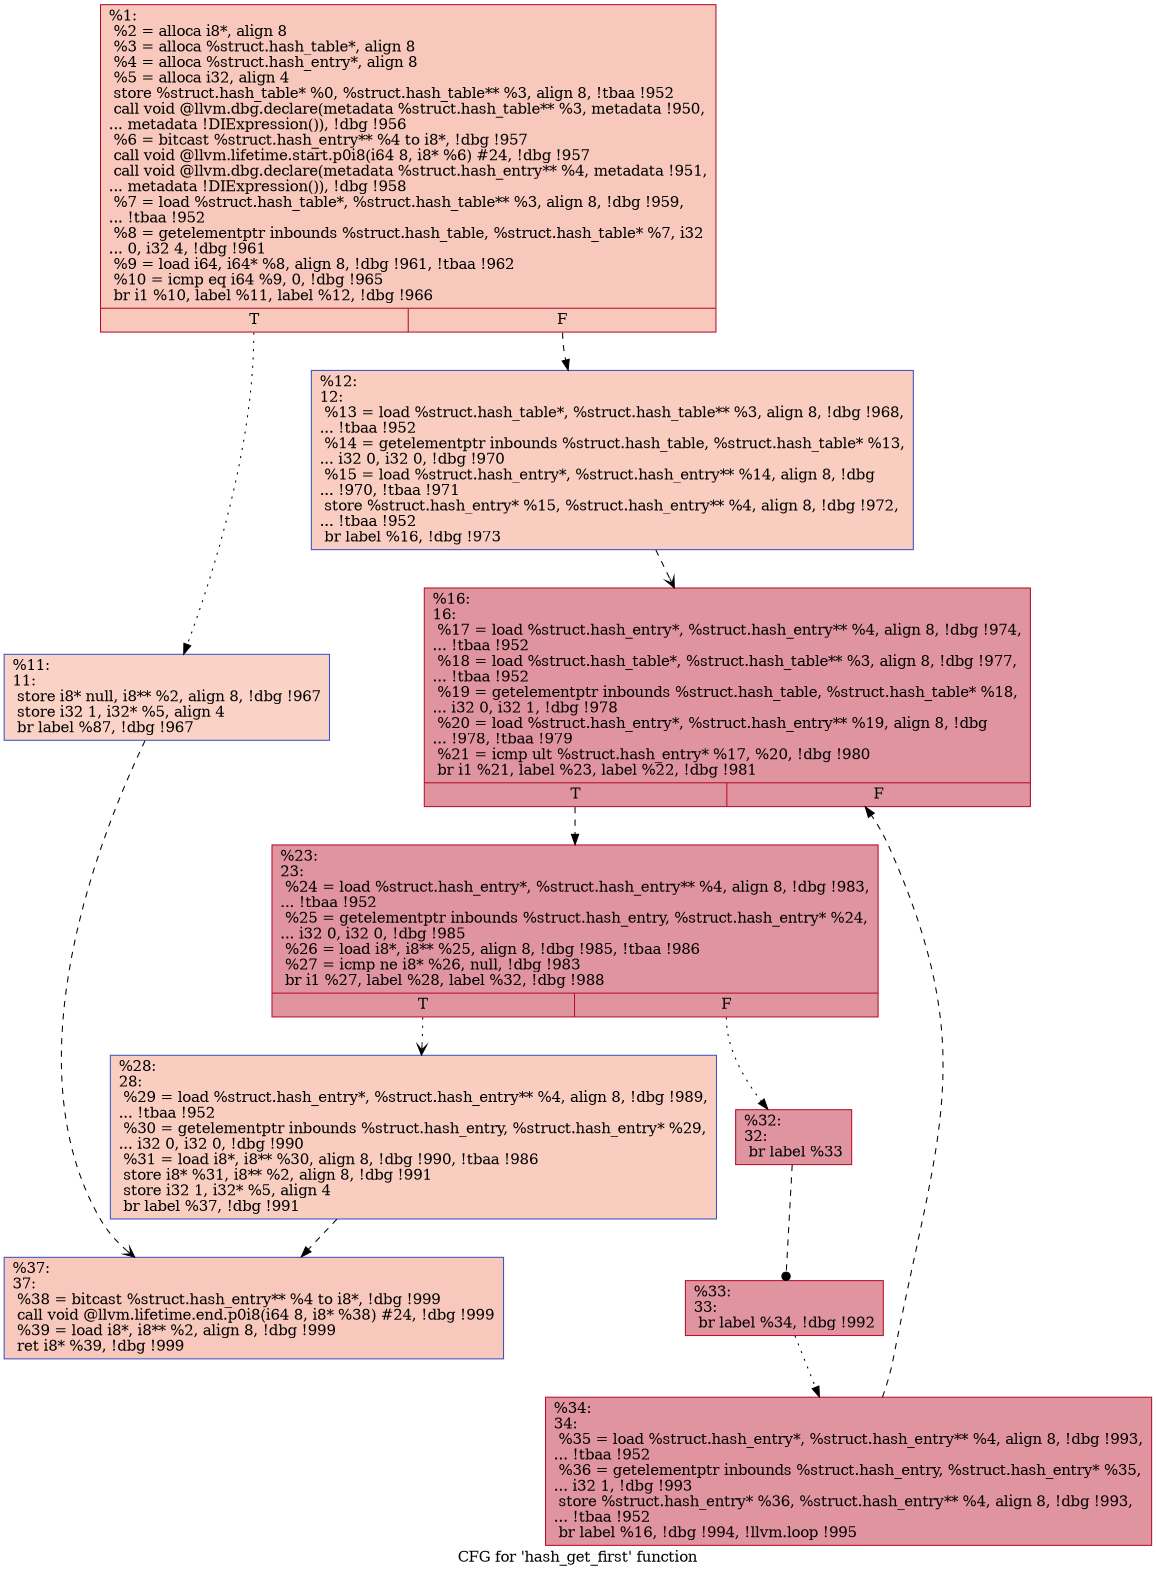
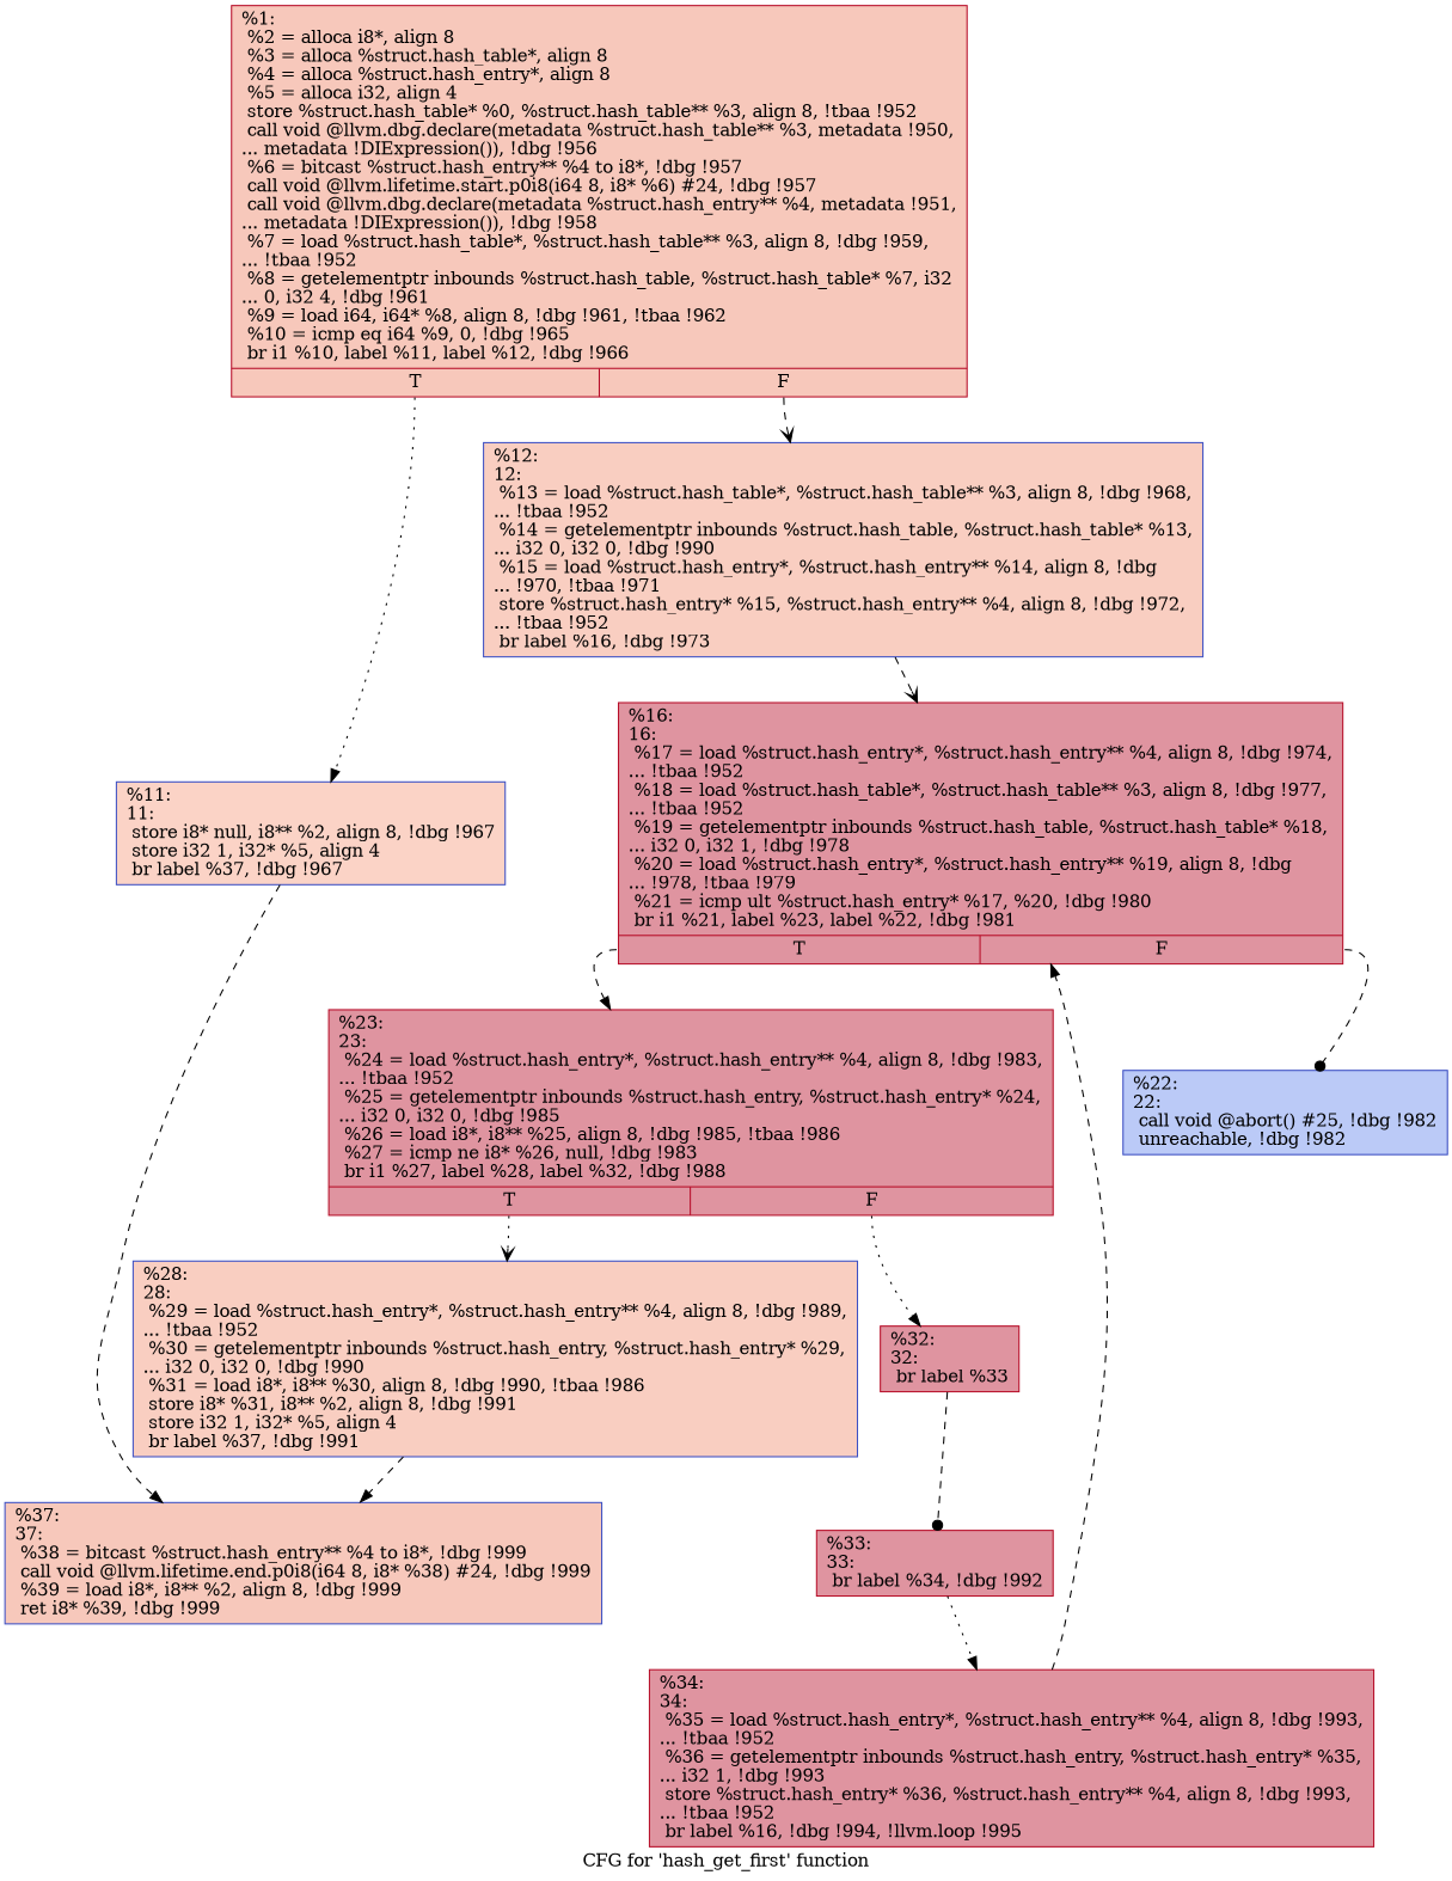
  digraph {
    label="CFG for 'hash_get_first' function"
    node [color="#b70d28ff" fillcolor="#b70d2870" shape=record style=filled]
    edge [arrowhead=normal style=dashed]
    n1 [fillcolor="#ed836670" label="{%1:\l  %2 = alloca i8*, align 8\l  %3 = alloca %struct.hash_table*, align 8\l  %4 = alloca %struct.hash_entry*, align 8\l  %5 = alloca i32, align 4\l  store %struct.hash_table* %0, %struct.hash_table** %3, align 8, !tbaa !952\l  call void @llvm.dbg.declare(metadata %struct.hash_table** %3, metadata !950,\l... metadata !DIExpression()), !dbg !956\l  %6 = bitcast %struct.hash_entry** %4 to i8*, !dbg !957\l  call void @llvm.lifetime.start.p0i8(i64 8, i8* %6) #24, !dbg !957\l  call void @llvm.dbg.declare(metadata %struct.hash_entry** %4, metadata !951,\l... metadata !DIExpression()), !dbg !958\l  %7 = load %struct.hash_table*, %struct.hash_table** %3, align 8, !dbg !959,\l... !tbaa !952\l  %8 = getelementptr inbounds %struct.hash_table, %struct.hash_table* %7, i32\l... 0, i32 4, !dbg !961\l  %9 = load i64, i64* %8, align 8, !dbg !961, !tbaa !962\l  %10 = icmp eq i64 %9, 0, !dbg !965\l  br i1 %10, label %11, label %12, !dbg !966\l|{<s0>T|<s1>F}}"]
-   n2 [color="#3d50c3ff" fillcolor="#f59c7d70" label="{%11:\l11:                                               \l  store i8* null, i8** %2, align 8, !dbg !967\l  store i32 1, i32* %5, align 4\l  br label %87, !dbg !967\l}"]
-   n3 [color="#3d50c3ff" fillcolor="#f2907270" label="{%12:\l12:                                               \l  %13 = load %struct.hash_table*, %struct.hash_table** %3, align 8, !dbg !968,\l... !tbaa !952\l  %14 = getelementptr inbounds %struct.hash_table, %struct.hash_table* %13,\l... i32 0, i32 0, !dbg !970\l  %15 = load %struct.hash_entry*, %struct.hash_entry** %14, align 8, !dbg\l... !970, !tbaa !971\l  store %struct.hash_entry* %15, %struct.hash_entry** %4, align 8, !dbg !972,\l... !tbaa !952\l  br label %16, !dbg !973\l}"]
+   n2 [color="#3d50c3ff" fillcolor="#f59c7d70" label="{%11:\l11:                                               \l  store i8* null, i8** %2, align 8, !dbg !967\l  store i32 1, i32* %5, align 4\l  br label %37, !dbg !967\l}"]
+   n3 [color="#3d50c3ff" fillcolor="#f2907270" label="{%12:\l12:                                               \l  %13 = load %struct.hash_table*, %struct.hash_table** %3, align 8, !dbg !968,\l... !tbaa !952\l  %14 = getelementptr inbounds %struct.hash_table, %struct.hash_table* %13,\l... i32 0, i32 0, !dbg !990\l  %15 = load %struct.hash_entry*, %struct.hash_entry** %14, align 8, !dbg\l... !970, !tbaa !971\l  store %struct.hash_entry* %15, %struct.hash_entry** %4, align 8, !dbg !972,\l... !tbaa !952\l  br label %16, !dbg !973\l}"]
    n4 [color="#3d50c3ff" fillcolor="#ed836670" label="{%37:\l37:                                               \l  %38 = bitcast %struct.hash_entry** %4 to i8*, !dbg !999\l  call void @llvm.lifetime.end.p0i8(i64 8, i8* %38) #24, !dbg !999\l  %39 = load i8*, i8** %2, align 8, !dbg !999\l  ret i8* %39, !dbg !999\l}"]
    n5 [label="{%16:\l16:                                               \l  %17 = load %struct.hash_entry*, %struct.hash_entry** %4, align 8, !dbg !974,\l... !tbaa !952\l  %18 = load %struct.hash_table*, %struct.hash_table** %3, align 8, !dbg !977,\l... !tbaa !952\l  %19 = getelementptr inbounds %struct.hash_table, %struct.hash_table* %18,\l... i32 0, i32 1, !dbg !978\l  %20 = load %struct.hash_entry*, %struct.hash_entry** %19, align 8, !dbg\l... !978, !tbaa !979\l  %21 = icmp ult %struct.hash_entry* %17, %20, !dbg !980\l  br i1 %21, label %23, label %22, !dbg !981\l|{<s0>T|<s1>F}}"]
    n6 [label="{%23:\l23:                                               \l  %24 = load %struct.hash_entry*, %struct.hash_entry** %4, align 8, !dbg !983,\l... !tbaa !952\l  %25 = getelementptr inbounds %struct.hash_entry, %struct.hash_entry* %24,\l... i32 0, i32 0, !dbg !985\l  %26 = load i8*, i8** %25, align 8, !dbg !985, !tbaa !986\l  %27 = icmp ne i8* %26, null, !dbg !983\l  br i1 %27, label %28, label %32, !dbg !988\l|{<s0>T|<s1>F}}"]
+   n7 [color="#3d50c3ff" fillcolor="#6687ed70" label="{%22:\l22:                                               \l  call void @abort() #25, !dbg !982\l  unreachable, !dbg !982\l}"]
    n8 [color="#3d50c3ff" fillcolor="#f2907270" label="{%28:\l28:                                               \l  %29 = load %struct.hash_entry*, %struct.hash_entry** %4, align 8, !dbg !989,\l... !tbaa !952\l  %30 = getelementptr inbounds %struct.hash_entry, %struct.hash_entry* %29,\l... i32 0, i32 0, !dbg !990\l  %31 = load i8*, i8** %30, align 8, !dbg !990, !tbaa !986\l  store i8* %31, i8** %2, align 8, !dbg !991\l  store i32 1, i32* %5, align 4\l  br label %37, !dbg !991\l}"]
    n9 [label="{%32:\l32:                                               \l  br label %33\l}"]
    n10 [label="{%33:\l33:                                               \l  br label %34, !dbg !992\l}"]
    n11 [label="{%34:\l34:                                               \l  %35 = load %struct.hash_entry*, %struct.hash_entry** %4, align 8, !dbg !993,\l... !tbaa !952\l  %36 = getelementptr inbounds %struct.hash_entry, %struct.hash_entry* %35,\l... i32 1, !dbg !993\l  store %struct.hash_entry* %36, %struct.hash_entry** %4, align 8, !dbg !993,\l... !tbaa !952\l  br label %16, !dbg !994, !llvm.loop !995\l}"]
    n1 -> n2 [style=dotted tailport=s0]
-   n1 -> n3 [tailport=s1]
-   n2 -> n4 [arrowhead=vee]
+   n1 -> n3 [arrowhead=vee tailport=s1]
+   n2 -> n4
    n3 -> n5 [arrowhead=vee]
    n5 -> n6 [tailport=s0]
+   n5 -> n7 [arrowhead=dot tailport=s1]
    n6 -> n8 [arrowhead=vee style=dotted tailport=s0]
    n6 -> n9 [style=dotted tailport=s1]
    n8 -> n4
    n9 -> n10 [arrowhead=dot]
    n10 -> n11 [style=dotted]
    n11 -> n5
  }
